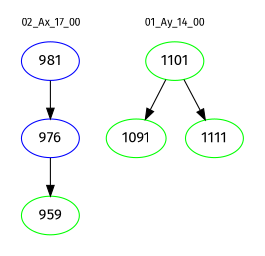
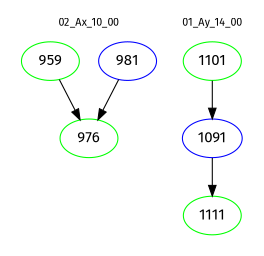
  digraph {
    fontname="Fira Sans"
    node [color=blue fontname="Fira Sans"]
    edge [color=black fontname="Fira Sans"]
    n1 [label=981]
-   n2 [label=976]
+   n2 [color=green label=976]
    n3 [color=green label=959]
    n4 [color=green label=1101]
-   n5 [color=green label=1091]
+   n5 [label=1091]
    n6 [color=green label=1111]
    subgraph cluster_1 {
      color=white
      fontsize=10
-     label="02_Ax_17_00"
+     label="02_Ax_10_00"
      n1
      n2
      n3
    }
    subgraph cluster_2 {
      color=white
      fontsize=10
      label="01_Ay_14_00"
      n4
      n5
      n6
    }
    n1 -> n2
-   n2 -> n3
+   n3 -> n2
    n4 -> n5
-   n4 -> n6
+   n5 -> n6
  }
